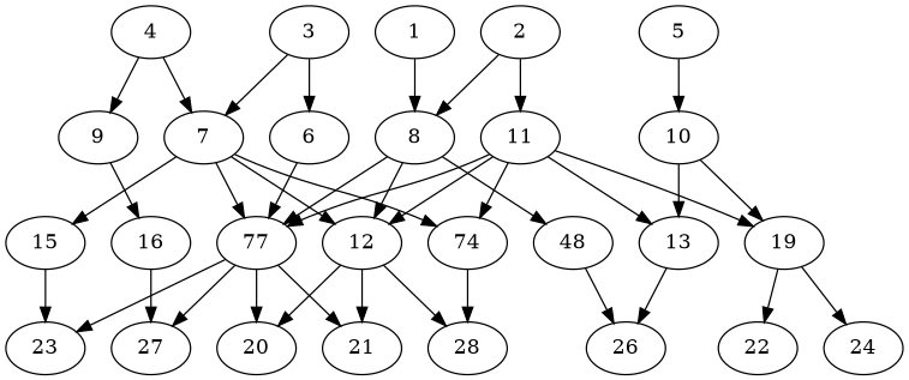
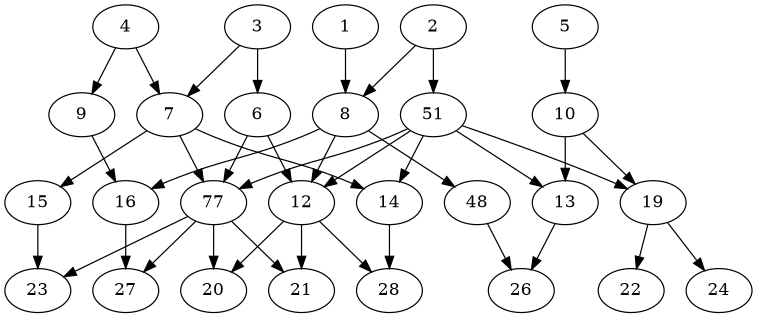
  digraph {
    node [alpha=0.06]
    1 [alpha=0.10 expect_size=547122287164821056]
    8 [expect_size=2118792829786415693824]
    12 [alpha=0.03 expect_size=1302788104687519268864]
    16 [alpha=0.19 expect_size=29047266231411116]
    n5 [alpha=0.08 expect_size=13852815378448572 label=48]
    20 [alpha=0.15 expect_size=1648576254078885120]
    21 [alpha=0.07 expect_size=49742272790528000000]
    n8 [alpha=0.20 expect_size=332678235124016128 label=28]
    27 [alpha=0.19 expect_size=3022817110768675840]
    26 [alpha=0.08 expect_size=677295169899725824]
    2 [alpha=0.16 expect_size=17519722154134624]
-   11 [alpha=0.01 expect_size=618841382698623232]
+   11 [alpha=0.01 expect_size=618841382698623232 label=51]
    n13 [alpha=0.02 expect_size=15277429460329037824 label=77]
-   14 [alpha=0.05 expect_size=43766084532879491072 label=74]
+   14 [alpha=0.05 expect_size=43766084532879491072]
    19 [expect_size=392946498709210791936]
    13 [alpha=0.04 expect_size=37036538128901640]
    23 [alpha=0.18 expect_size=1400971182361183]
    22 [expect_size=253990051343557984256]
    24 [alpha=0.17 expect_size=1234224736440632213504]
    3 [alpha=0.13 expect_size=2277453200585983524864]
    6 [alpha=0.13 expect_size=226492416000000000000]
    7 [alpha=0.07 expect_size=14495514624000000000]
    15 [alpha=0.17 expect_size=28865749542925924]
    4 [alpha=0.18 expect_size=7381496977917030]
    9 [alpha=0.15 expect_size=81659286813056958464]
    5 [alpha=0.10 expect_size=10435332966908364]
    10 [alpha=0.01 expect_size=1559240654133803]
    1 -> 8
    8 -> 12
-   8 -> n13
+   8 -> 16
    8 -> n5
    12 -> 20
    12 -> 21
    12 -> n8
    16 -> 27
    n5 -> 26
    2 -> 8
    2 -> 11
    11 -> 12
    11 -> n13
    11 -> 14
    11 -> 19
    11 -> 13
    n13 -> 20
    n13 -> 21
    n13 -> 27
    n13 -> 23
    14 -> n8
    19 -> 22
    19 -> 24
    13 -> 26
    3 -> 6
    3 -> 7
    6 -> n13
-   7 -> 12
+   6 -> 12
    7 -> n13
    7 -> 14
    7 -> 15
    15 -> 23
    4 -> 7
    4 -> 9
    9 -> 16
    5 -> 10
    10 -> 19
    10 -> 13
  }
